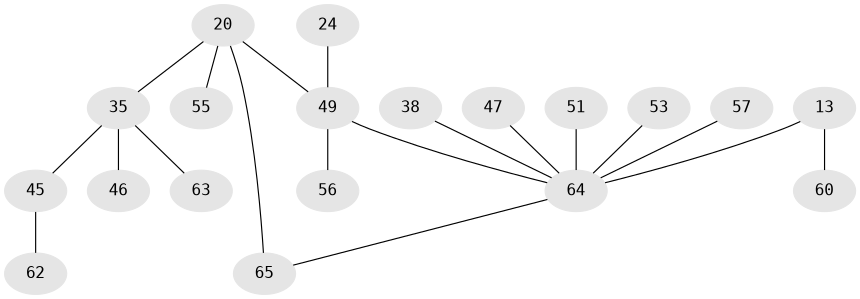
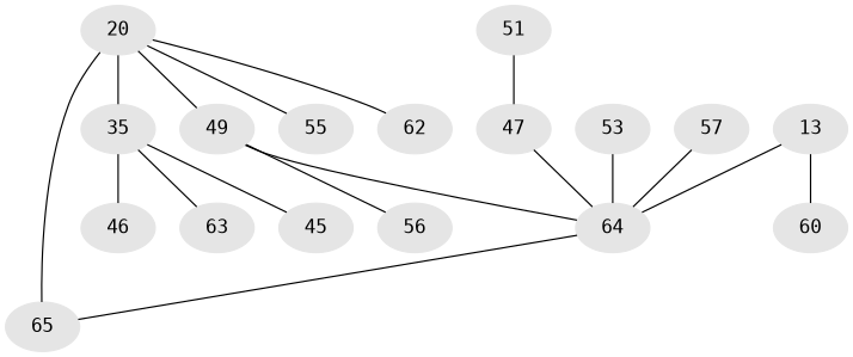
  graph {
    fontname="DejaVu Sans Mono"
    node [color=gray90 fontname="DejaVu Sans Mono" style=filled]
    edge [fontname="DejaVu Sans Mono"]
    20 [super="+19+7"]
    35 [super="+9"]
    49 [super="+16+22"]
    55 [super="+21"]
    62
    65 [super="+33+50+48+54+58+59+61"]
    60 [super="+37"]
    13
    64 [super="+42+52+3+25+44+34+29+36"]
    45 [super="+32"]
    46 [super="+43"]
    63
    56
-   24
-   38
    47 [super="+41"]
    51
    53 [super="+23+26+30+40"]
    57
    20 -- 35 [weight=3]
    20 -- 49 [weight=2]
    20 -- 55
-   45 -- 62
+   20 -- 62
    20 -- 65 [weight=2]
    35 -- 45
    35 -- 46
    35 -- 63
    49 -- 64 [weight=3]
    49 -- 56
    13 -- 60
    13 -- 64 [weight=3]
    64 -- 65
-   24 -- 49
-   38 -- 64
    47 -- 64
-   51 -- 64
+   51 -- 47
    53 -- 64 [weight=2]
    57 -- 64
  }
